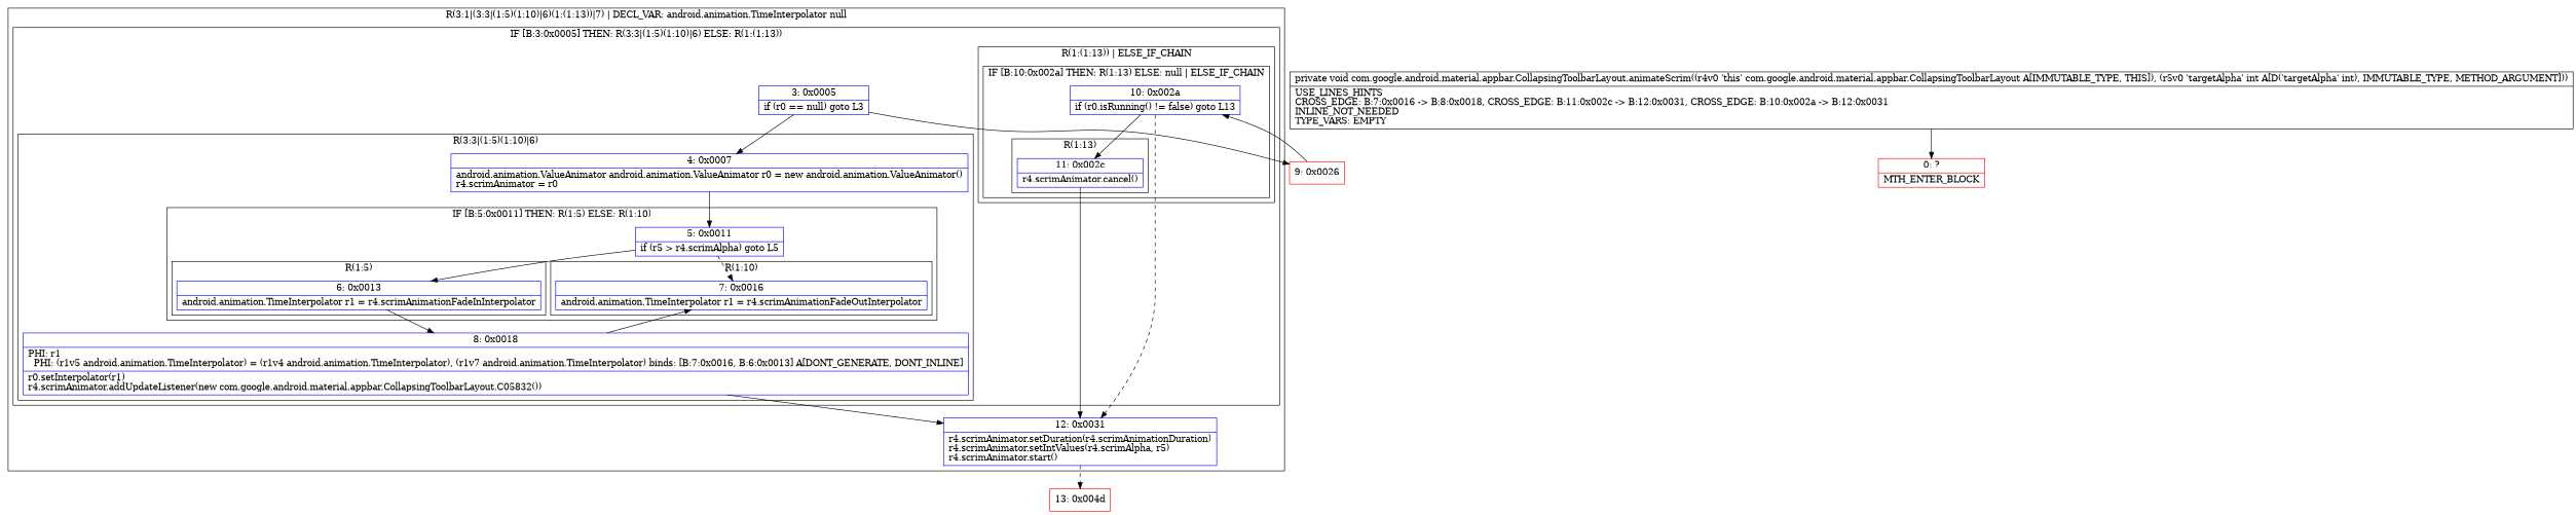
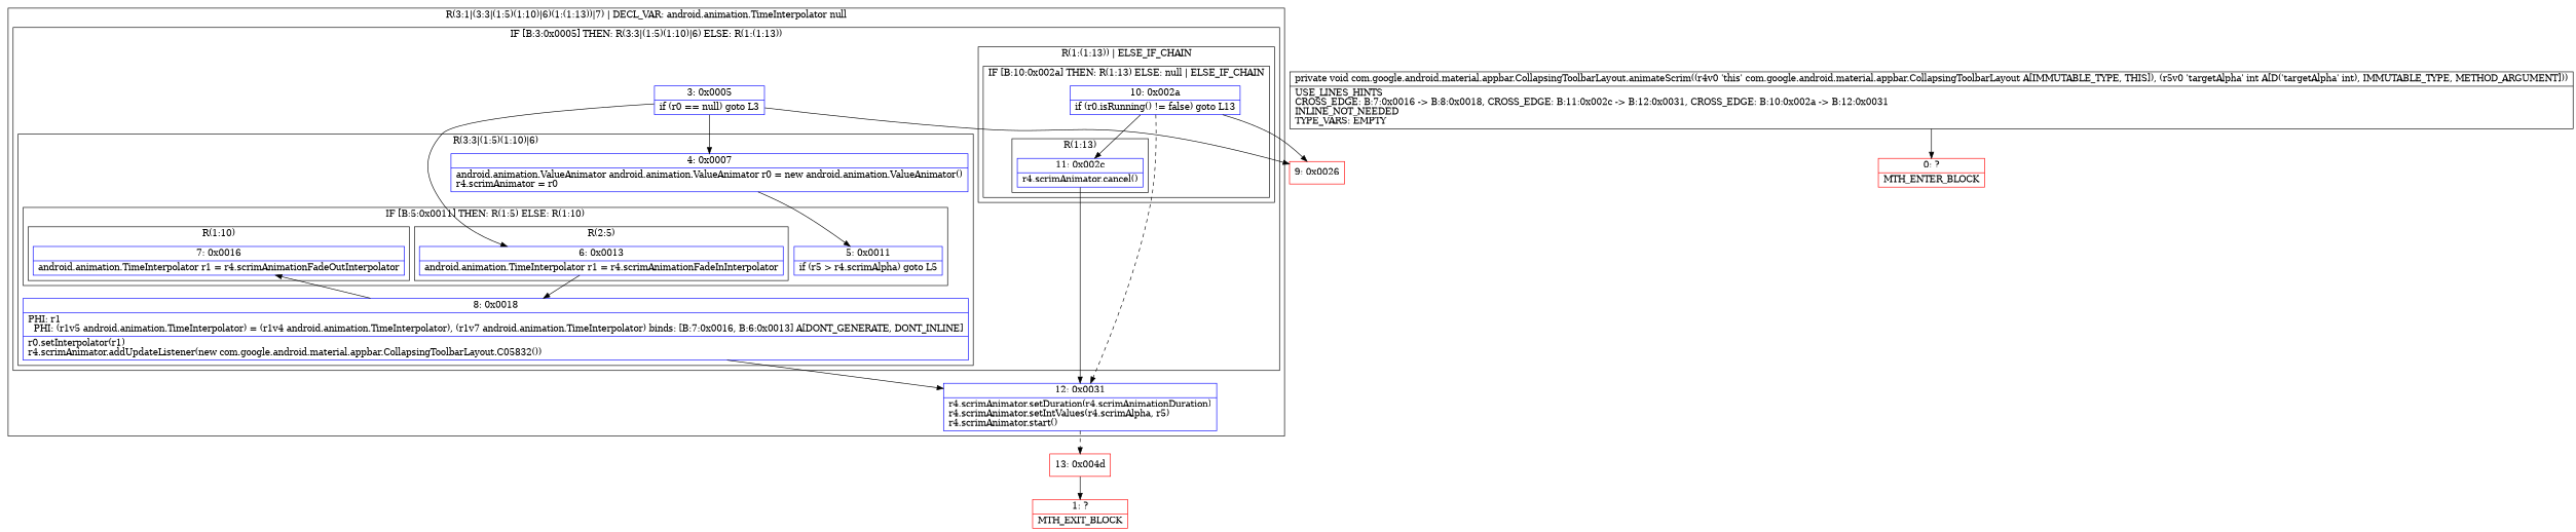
  digraph {
    node [color=blue shape=record]
    n1 [label="{6\:\ 0x0013|android.animation.TimeInterpolator r1 = r4.scrimAnimationFadeInInterpolator\l}"]
    n2 [label="{7\:\ 0x0016|android.animation.TimeInterpolator r1 = r4.scrimAnimationFadeOutInterpolator\l}"]
    n3 [label="{5\:\ 0x0011|if (r5 \> r4.scrimAlpha) goto L5\l}"]
    n4 [label="{4\:\ 0x0007|android.animation.ValueAnimator android.animation.ValueAnimator r0 = new android.animation.ValueAnimator()\lr4.scrimAnimator = r0\l}"]
    n5 [label="{8\:\ 0x0018|PHI: r1 \l  PHI: (r1v5 android.animation.TimeInterpolator) = (r1v4 android.animation.TimeInterpolator), (r1v7 android.animation.TimeInterpolator) binds: [B:7:0x0016, B:6:0x0013] A[DONT_GENERATE, DONT_INLINE]\l|r0.setInterpolator(r1)\lr4.scrimAnimator.addUpdateListener(new com.google.android.material.appbar.CollapsingToolbarLayout.C05832())\l}"]
    n6 [label="{11\:\ 0x002c|r4.scrimAnimator.cancel()\l}"]
    n7 [label="{10\:\ 0x002a|if (r0.isRunning() != false) goto L13\l}"]
    n8 [label="{3\:\ 0x0005|if (r0 == null) goto L3\l}"]
    n9 [label="{12\:\ 0x0031|r4.scrimAnimator.setDuration(r4.scrimAnimationDuration)\lr4.scrimAnimator.setIntValues(r4.scrimAlpha, r5)\lr4.scrimAnimator.start()\l}"]
    n10 [color=red label="{9\:\ 0x0026}"]
    n11 [color=red label="{13\:\ 0x004d}"]
+   n12 [color=red label="{1\:\ ?|MTH_EXIT_BLOCK\l}"]
    n13 [color=red label="{0\:\ ?|MTH_ENTER_BLOCK\l}"]
    n14 [label="{private void com.google.android.material.appbar.CollapsingToolbarLayout.animateScrim((r4v0 'this' com.google.android.material.appbar.CollapsingToolbarLayout A[IMMUTABLE_TYPE, THIS]), (r5v0 'targetAlpha' int A[D('targetAlpha' int), IMMUTABLE_TYPE, METHOD_ARGUMENT]))  | USE_LINES_HINTS\lCROSS_EDGE: B:7:0x0016 \-\> B:8:0x0018, CROSS_EDGE: B:11:0x002c \-\> B:12:0x0031, CROSS_EDGE: B:10:0x002a \-\> B:12:0x0031\lINLINE_NOT_NEEDED\lTYPE_VARS: EMPTY\l}" color=""]
    subgraph cluster_1 {
      label="R(3:1|(3:3|(1:5)(1:10)|6)(1:(1:13))|7) | DECL_VAR: android.animation.TimeInterpolator null\l"
      n9
      subgraph cluster_2 {
        label="IF [B:3:0x0005] THEN: R(3:3|(1:5)(1:10)|6) ELSE: R(1:(1:13))"
        n8
        subgraph cluster_3 {
          label="R(3:3|(1:5)(1:10)|6)"
          n4
          n5
          subgraph cluster_4 {
            label="IF [B:5:0x0011] THEN: R(1:5) ELSE: R(1:10)"
            n3
            subgraph cluster_5 {
-             label="R(1:5)"
+             label="R(2:5)"
              n1
            }
            subgraph cluster_6 {
              label="R(1:10)"
              n2
            }
          }
        }
        subgraph cluster_7 {
          label="R(1:(1:13)) | ELSE_IF_CHAIN\l"
          subgraph cluster_8 {
            label="IF [B:10:0x002a] THEN: R(1:13) ELSE: null | ELSE_IF_CHAIN\l"
            n7
            subgraph cluster_9 {
              label="R(1:13)"
              n6
            }
          }
        }
      }
    }
    n1 -> n5
-   n3 -> n1
-   n3 -> n2 [style=dashed]
+   n8 -> n1
    n4 -> n3
    n5 -> n2
    n5 -> n9
    n6 -> n9
    n7 -> n6
    n7 -> n9 [style=dashed]
    n8 -> n4
    n8 -> n10 [style=solid]
    n9 -> n11 [style=dashed]
-   n10 -> n7
+   n7 -> n10
+   n11 -> n12
    n14 -> n13
  }
